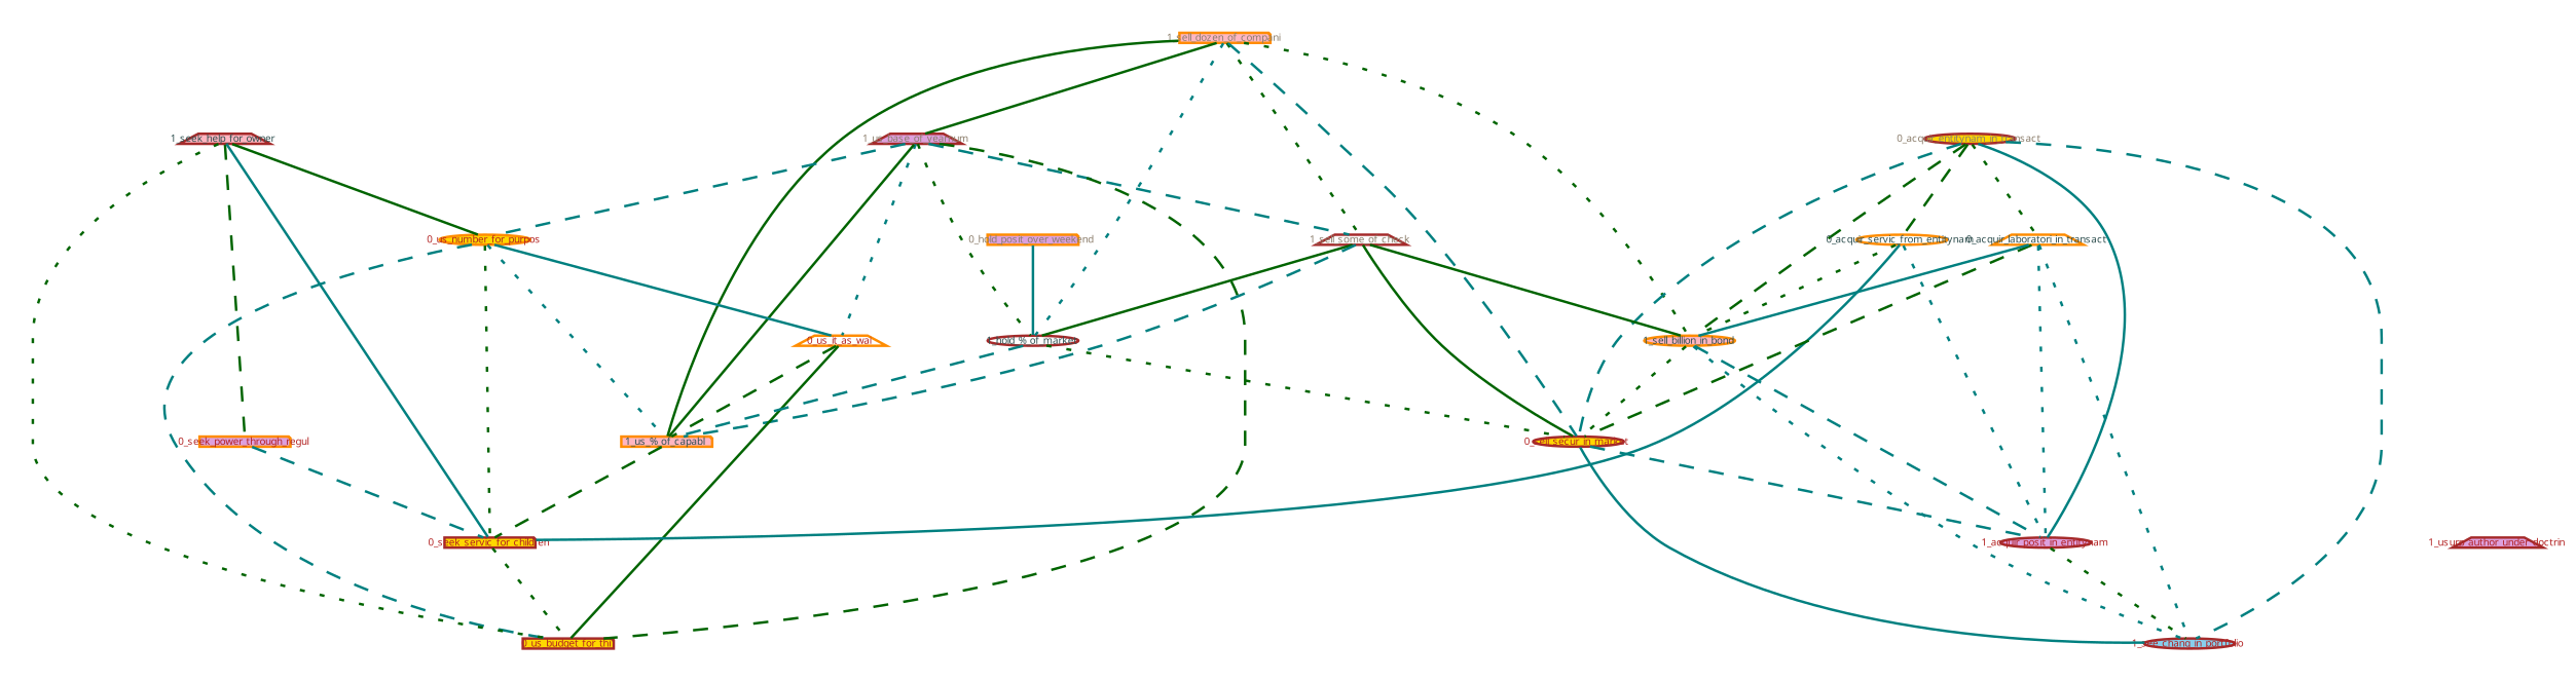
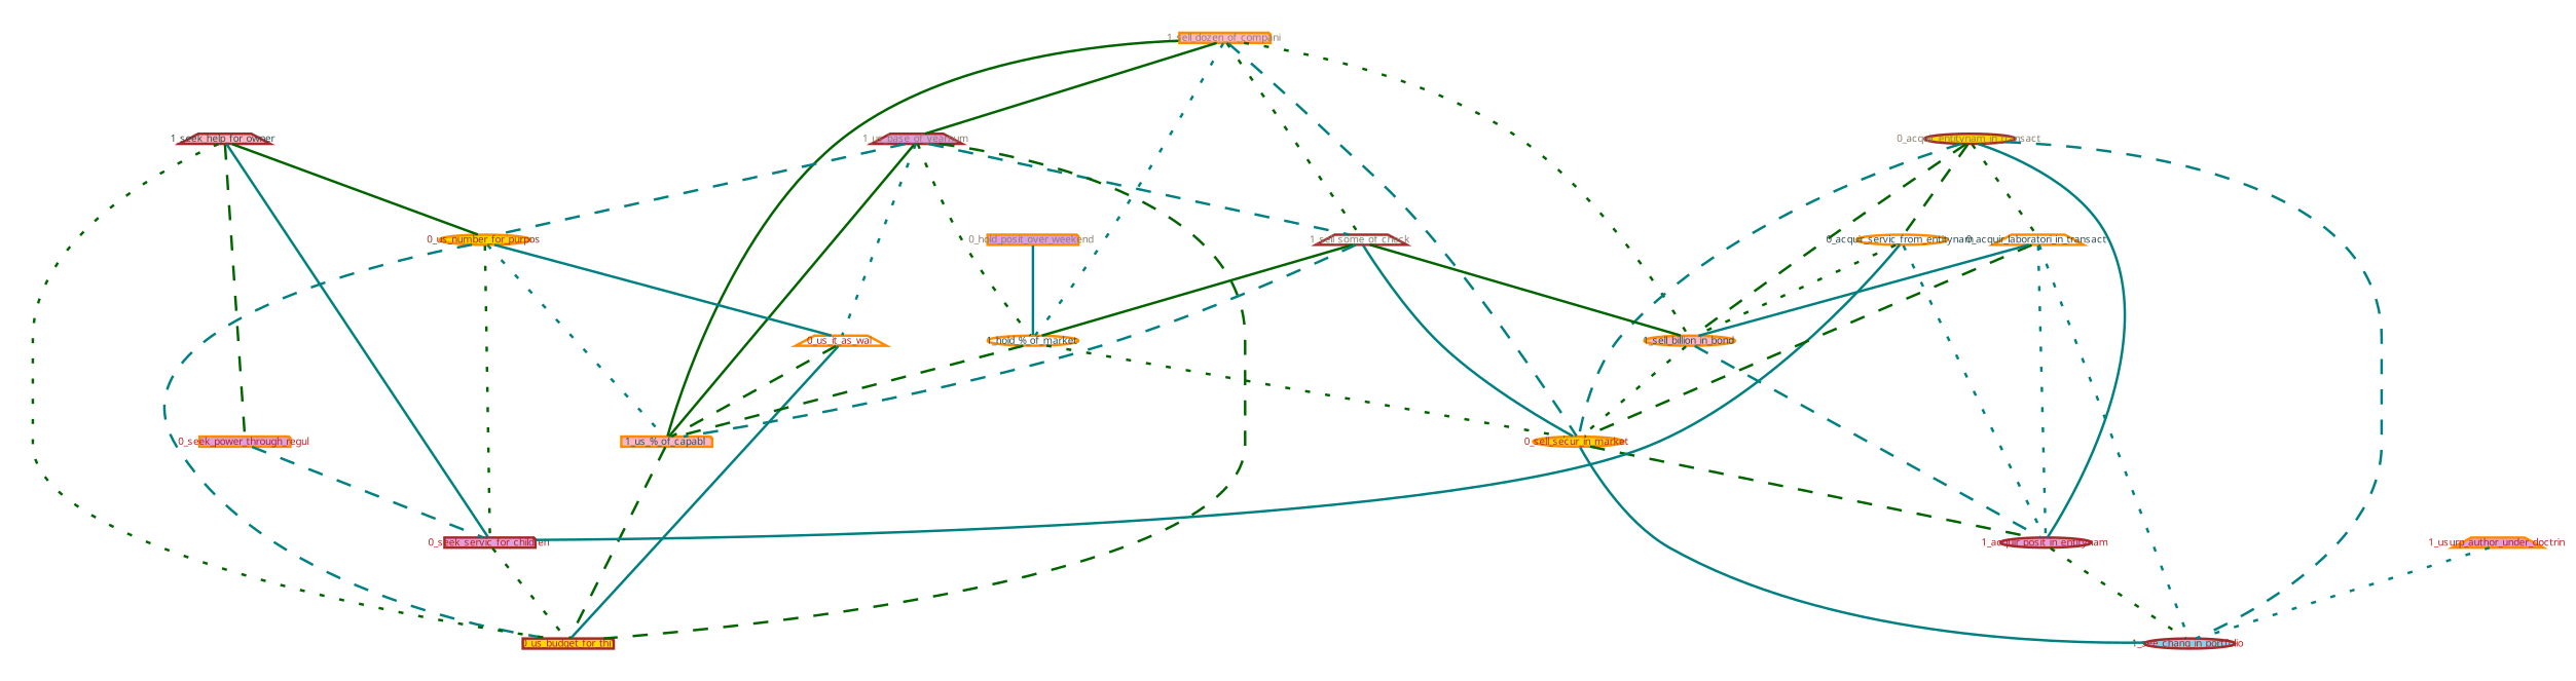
  graph {
    fontname="Noto Sans"
    node [color=darkorange fillcolor=plum fixedsize=true fontcolor="#b22222" fontname="Noto Sans" fontsize=4 shape=ellipse style=filled]
    edge [color=darkgreen fontname="Noto Sans" style=dotted w=1]
    "1_sell_dozen_of_compani " [fillcolor=lightpink fontcolor="#8b7d6b" height=.06 shape=note width=.5]
    "1_us_base_of_yearnum " [color=brown fontcolor="#8b7d6b" height=.06 shape=trapezium width=.5]
    "0_acquir_entitynam_in_transact " [color=brown fillcolor=gold fontcolor="#8b7d6b" height=.06 width=.5]
    "0_hold_posit_over_weekend " [fontcolor="#8b7d6b" height=.06 shape=note width=.5]
    "1_sell_some_of_check " [color=brown fillcolor=white fontcolor="#8b7d6b" height=.06 shape=trapezium width=.5]
    "0_seek_power_through_regul " [height=.06 shape=note width=.5]
    "0_us_number_for_purpos " [fillcolor=gold height=.06 width=.5]
    "0_us_it_as_wai " [fillcolor=white height=.06 shape=trapezium width=.5]
-   "1_usurp_author_under_doctrin " [color=brown height=.06 shape=trapezium width=.5]
-   "0_sell_secur_in_market " [color=brown fillcolor=gold height=.06 width=.5]
+   "1_usurp_author_under_doctrin " [height=.06 shape=trapezium width=.5]
+   "0_sell_secur_in_market " [fillcolor=gold height=.06 width=.5]
    n11 [color=brown height=.06 label="1_acquir_posit_in_entitynam" width=.5]
-   "0_seek_servic_for_children " [color=brown fillcolor=gold height=.06 shape=note width=.5]
+   "0_seek_servic_for_children " [color=brown height=.06 shape=note width=.5]
    "1_see_chang_in_portfolio " [color=brown fillcolor=skyblue height=.06 width=.5]
    "0_us_budget_for_thi " [color=brown fillcolor=gold height=.06 shape=note width=.5]
-   "1_hold_%_of_market " [color=brown fillcolor=white fontcolor="#2f4f4f" height=.06 width=.5]
+   "1_hold_%_of_market " [fillcolor=white fontcolor="#2f4f4f" height=.06 width=.5]
    "1_sell_billion_in_bond " [fillcolor=lightpink fontcolor="#2f4f4f" height=.06 width=.5]
    "1_us_%_of_capabl " [fillcolor=lightpink fontcolor="#2f4f4f" height=.06 shape=note width=.5]
    "0_acquir_servic_from_entitynam " [fillcolor=white fontcolor="#2f4f4f" height=.06 width=.5]
    "0_acquir_laboratori_in_transact " [fillcolor=white fontcolor="#2f4f4f" height=.06 shape=trapezium width=.5]
    "1_seek_help_for_owner " [color=brown fillcolor=lightpink fontcolor="#2f4f4f" height=.06 shape=trapezium width=.5]
    subgraph sub_1 {
      "1_sell_dozen_of_compani "
      "1_us_base_of_yearnum "
      "0_acquir_entitynam_in_transact "
      "0_hold_posit_over_weekend "
      "1_sell_some_of_check "
    }
    subgraph sub_2 {
      "0_seek_power_through_regul "
      "0_us_number_for_purpos "
      "0_us_it_as_wai "
      "1_usurp_author_under_doctrin "
      "0_sell_secur_in_market "
      n11
      "0_seek_servic_for_children "
      "1_see_chang_in_portfolio "
      "0_us_budget_for_thi "
    }
    "1_sell_dozen_of_compani " -- "1_us_base_of_yearnum " [style=solid]
    "1_sell_dozen_of_compani " -- "1_sell_some_of_check " [w=2]
    "1_sell_dozen_of_compani " -- "0_sell_secur_in_market " [color=teal style=dashed]
    "1_sell_dozen_of_compani " -- "1_hold_%_of_market " [color=teal]
    "1_sell_dozen_of_compani " -- "1_sell_billion_in_bond "
    "1_sell_dozen_of_compani " -- "1_us_%_of_capabl " [style=solid]
    "1_us_base_of_yearnum " -- "1_sell_some_of_check " [color=teal style=dashed]
    "1_us_base_of_yearnum " -- "0_us_number_for_purpos " [color=teal style=dashed]
    "1_us_base_of_yearnum " -- "0_us_it_as_wai " [color=teal]
    "1_us_base_of_yearnum " -- "0_us_budget_for_thi " [style=dashed]
    "1_us_base_of_yearnum " -- "1_hold_%_of_market "
    "1_us_base_of_yearnum " -- "1_us_%_of_capabl " [style=solid w=2]
    "0_acquir_entitynam_in_transact " -- "0_sell_secur_in_market " [color=teal style=dashed]
    "0_acquir_entitynam_in_transact " -- n11 [color=teal style=solid w=2]
    "0_acquir_entitynam_in_transact " -- "1_see_chang_in_portfolio " [color=teal style=dashed]
    "0_acquir_entitynam_in_transact " -- "1_sell_billion_in_bond " [style=dashed]
    "0_acquir_entitynam_in_transact " -- "0_acquir_servic_from_entitynam " [style=dashed]
    "0_acquir_entitynam_in_transact " -- "0_acquir_laboratori_in_transact " [w=3]
    "0_hold_posit_over_weekend " -- "1_hold_%_of_market " [color=teal style=solid]
-   "1_sell_some_of_check " -- "0_sell_secur_in_market " [style=solid]
+   "1_sell_some_of_check " -- "0_sell_secur_in_market " [color=teal style=solid]
    "1_sell_some_of_check " -- "1_hold_%_of_market " [style=solid]
    "1_sell_some_of_check " -- "1_sell_billion_in_bond " [style=solid]
    "1_sell_some_of_check " -- "1_us_%_of_capabl " [color=teal style=dashed]
    "0_seek_power_through_regul " -- "0_seek_servic_for_children " [color=teal style=dashed]
    "0_us_number_for_purpos " -- "0_us_it_as_wai " [color=teal style=solid]
    "0_us_number_for_purpos " -- "0_seek_servic_for_children "
    "0_us_number_for_purpos " -- "0_us_budget_for_thi " [color=teal style=dashed w=2]
    "0_us_number_for_purpos " -- "1_us_%_of_capabl " [color=teal]
-   "0_us_it_as_wai " -- "0_us_budget_for_thi " [style=solid]
+   "0_us_it_as_wai " -- "0_us_budget_for_thi " [color=teal style=solid]
    "0_us_it_as_wai " -- "1_us_%_of_capabl " [style=dashed]
-   "0_sell_secur_in_market " -- n11 [color=teal style=dashed]
+   "0_sell_secur_in_market " -- n11 [style=dashed]
    "0_sell_secur_in_market " -- "1_see_chang_in_portfolio " [color=teal style=solid]
    n11 -- "1_see_chang_in_portfolio "
    "0_seek_servic_for_children " -- "0_us_budget_for_thi "
    "1_hold_%_of_market " -- "0_sell_secur_in_market "
-   "1_hold_%_of_market " -- "1_us_%_of_capabl " [color=teal style=dashed w=2]
+   "1_hold_%_of_market " -- "1_us_%_of_capabl " [style=dashed w=2]
    "1_sell_billion_in_bond " -- "0_sell_secur_in_market " [w=2]
    "1_sell_billion_in_bond " -- n11 [color=teal style=dashed]
-   "1_sell_billion_in_bond " -- "1_see_chang_in_portfolio " [color=teal]
-   "1_us_%_of_capabl " -- "0_seek_servic_for_children " [style=dashed]
+   "1_usurp_author_under_doctrin " -- "1_see_chang_in_portfolio " [color=teal]
+   "1_us_%_of_capabl " -- "0_us_budget_for_thi " [style=dashed]
    "0_acquir_servic_from_entitynam " -- n11 [color=teal w=2]
    "0_acquir_servic_from_entitynam " -- "0_seek_servic_for_children " [color=teal style=solid]
    "0_acquir_servic_from_entitynam " -- "1_sell_billion_in_bond "
    "0_acquir_laboratori_in_transact " -- "0_sell_secur_in_market " [style=dashed]
    "0_acquir_laboratori_in_transact " -- n11 [color=teal w=2]
    "0_acquir_laboratori_in_transact " -- "1_see_chang_in_portfolio " [color=teal]
    "0_acquir_laboratori_in_transact " -- "1_sell_billion_in_bond " [color=teal style=solid]
    "1_seek_help_for_owner " -- "0_seek_power_through_regul " [style=dashed]
    "1_seek_help_for_owner " -- "0_us_number_for_purpos " [style=solid]
    "1_seek_help_for_owner " -- "0_seek_servic_for_children " [color=teal style=solid w=2]
    "1_seek_help_for_owner " -- "0_us_budget_for_thi "
  }
